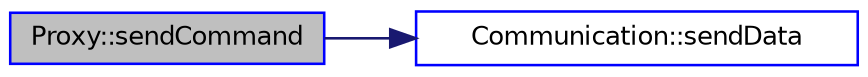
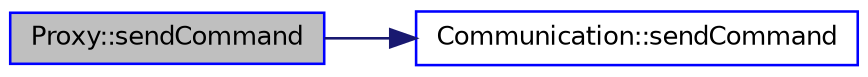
  digraph {
    rankdir=LR
    node [color=blue fontname=Helvetica fontsize=10 shape=record style=filled]
    n1 [fillcolor=grey75 fontcolor=black height=0.2 label="Proxy::sendCommand" width=0.4]
-   n2 [fillcolor=white height=0.2 label="Communication::sendData" width=0.4]
+   n2 [fillcolor=white height=0.2 label="Communication::sendCommand" width=0.4]
    n1 -> n2 [color=midnightblue fontname=Helvetica fontsize=10 labelfontname=Helvetica labelfontsize=10 style=solid]
  }
